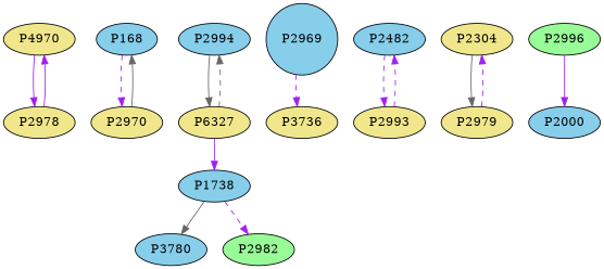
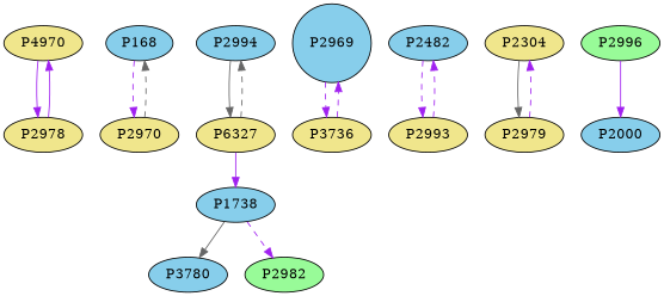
  digraph {
    node [fillcolor=khaki style=filled]
    edge [color=purple style=dashed]
    P4970
    P2978
    P168 [fillcolor=skyblue]
    P2970
    P2994 [fillcolor=skyblue]
    P6327
    P1738 [fillcolor=skyblue]
    P3780 [fillcolor=skyblue]
    P2982 [fillcolor=palegreen]
    P2969 [fillcolor=skyblue shape=circle]
    P3736
    P2482 [fillcolor=skyblue]
    P2993
    P2304
    P2979
    P2000 [fillcolor=skyblue]
    P2996 [fillcolor=palegreen]
    P4970 -> P2978 [style=solid]
    P2978 -> P4970 [style=solid]
    P168 -> P2970
-   P2970 -> P168 [color=gray40 style=solid]
+   P2970 -> P168 [color=gray40]
    P2994 -> P6327 [color=gray40 style=solid]
    P6327 -> P2994 [color=gray40]
    P6327 -> P1738 [style=solid]
    P1738 -> P3780 [color=gray40 style=solid]
    P1738 -> P2982
    P2969 -> P3736
+   P3736 -> P2969
    P2482 -> P2993
    P2993 -> P2482
    P2304 -> P2979 [color=gray40 style=solid]
    P2979 -> P2304
    P2996 -> P2000 [style=solid]
  }
